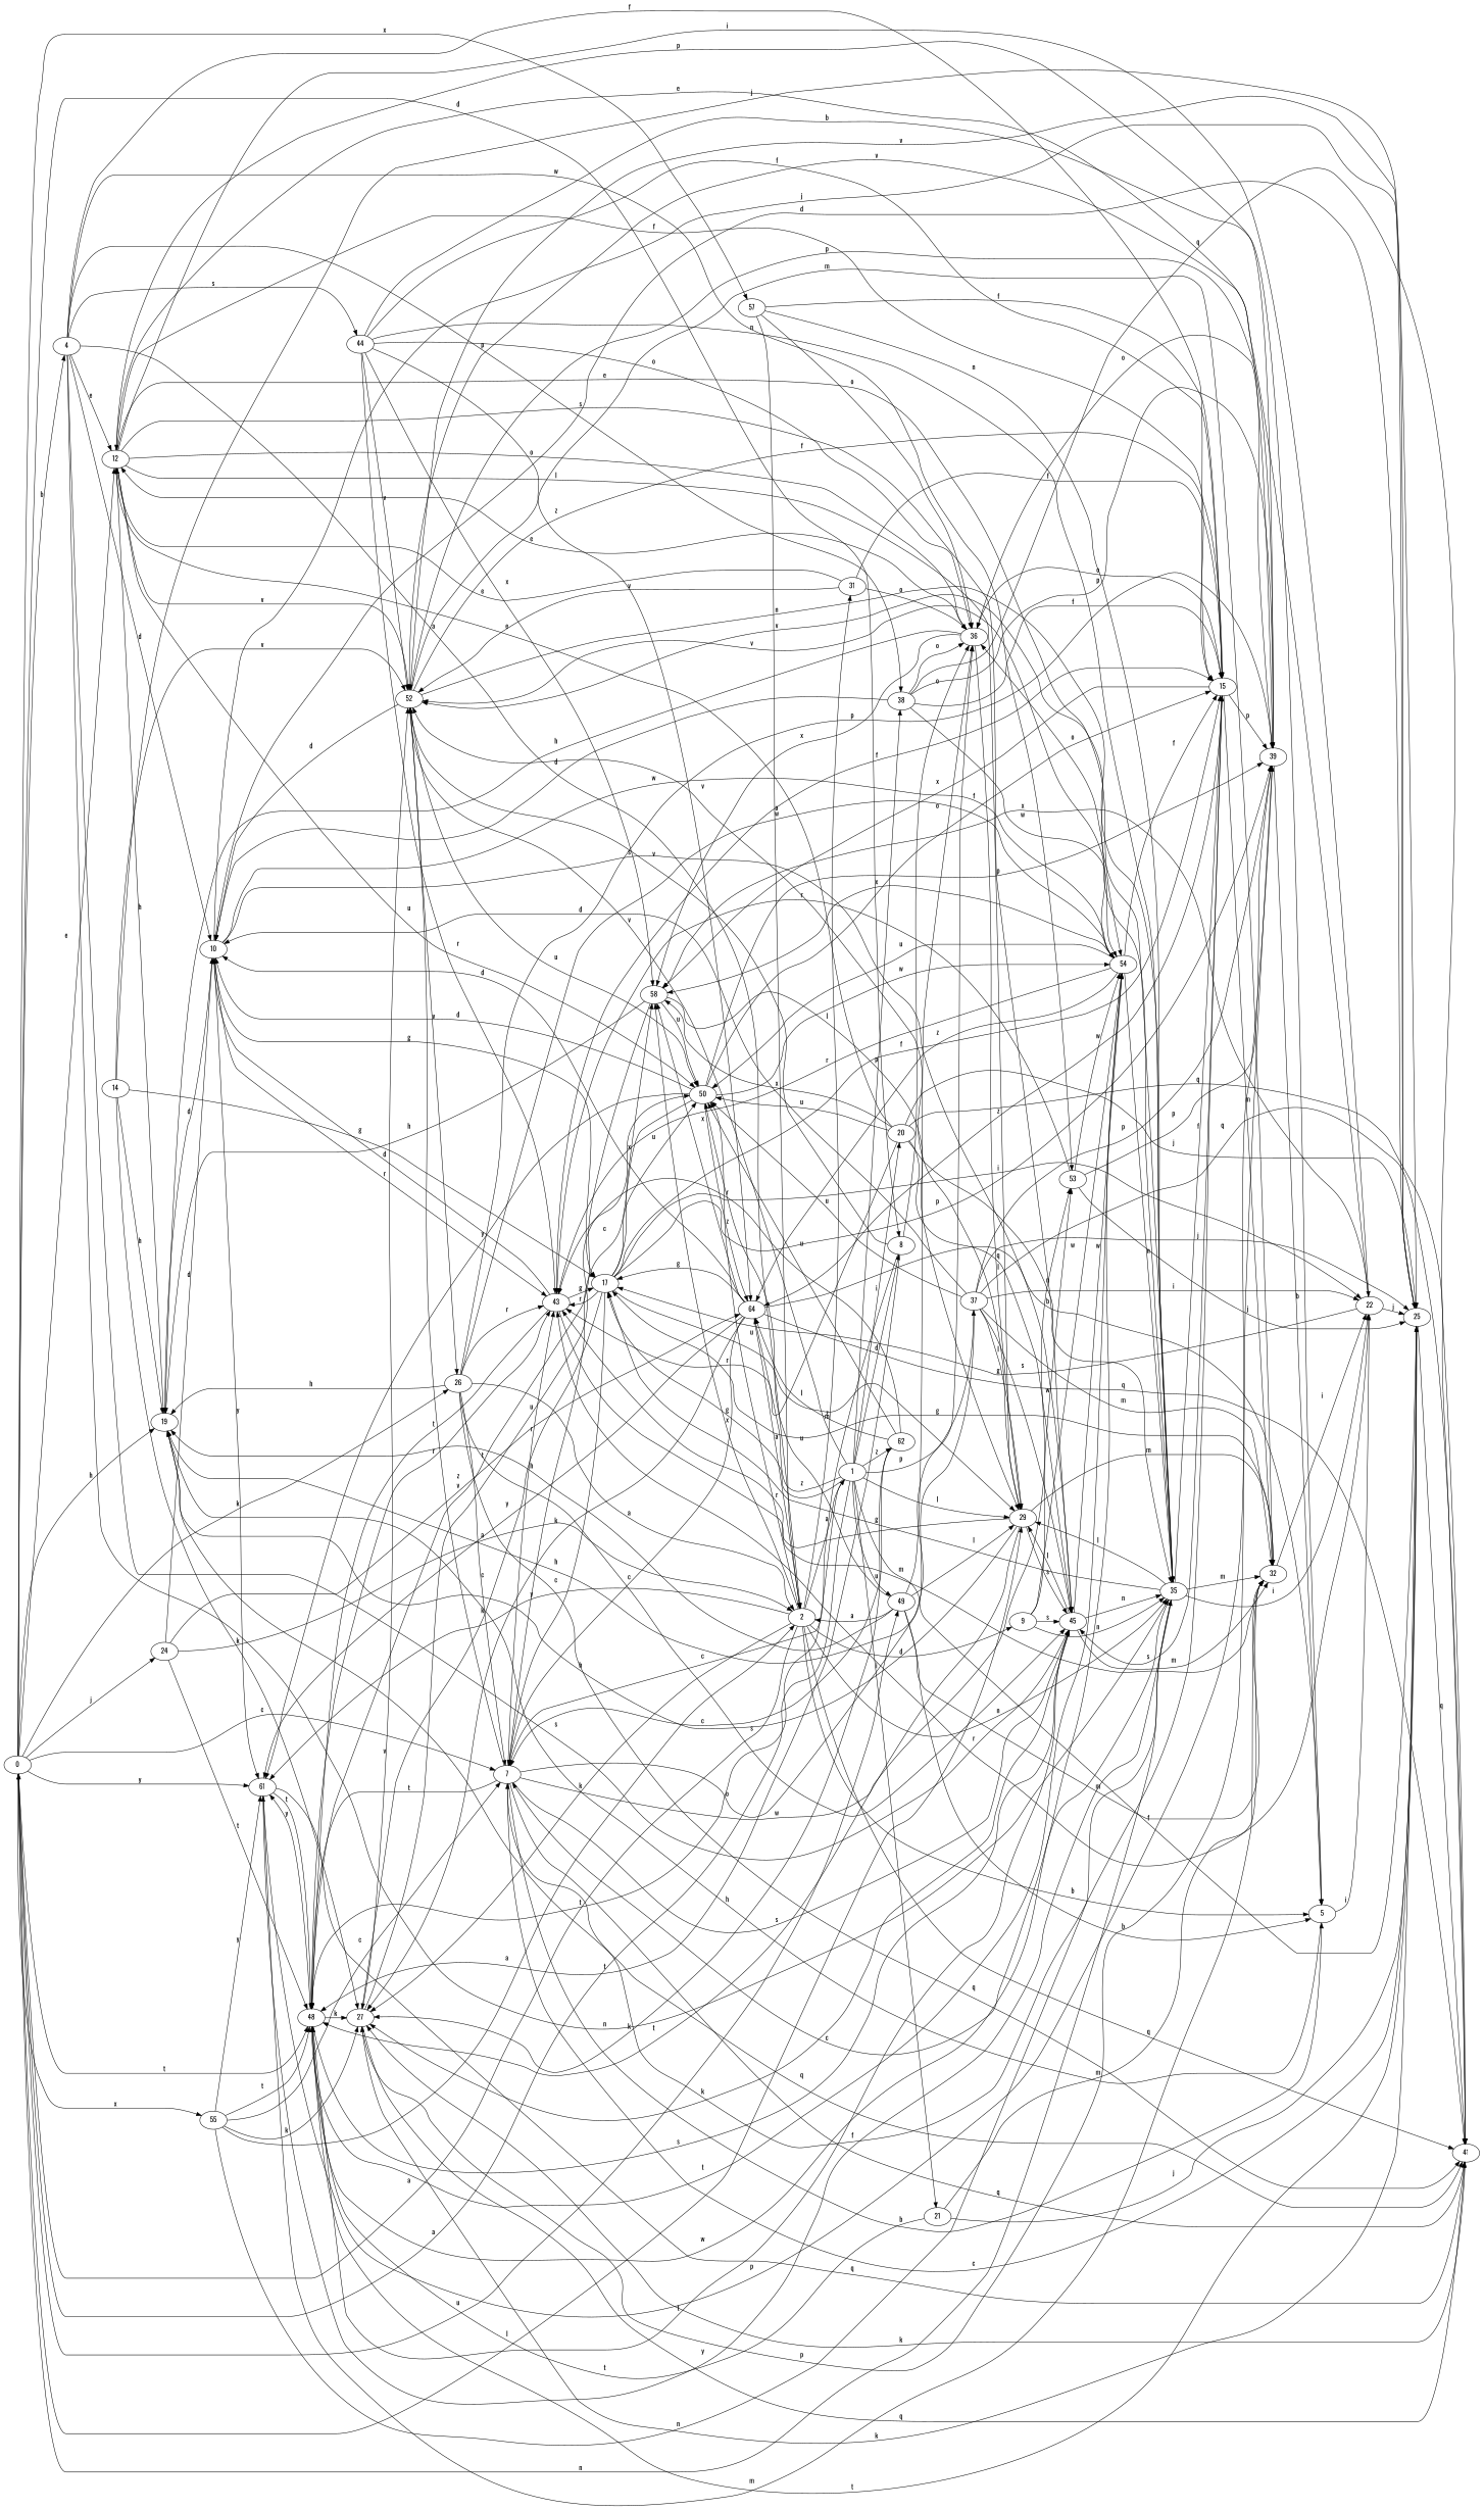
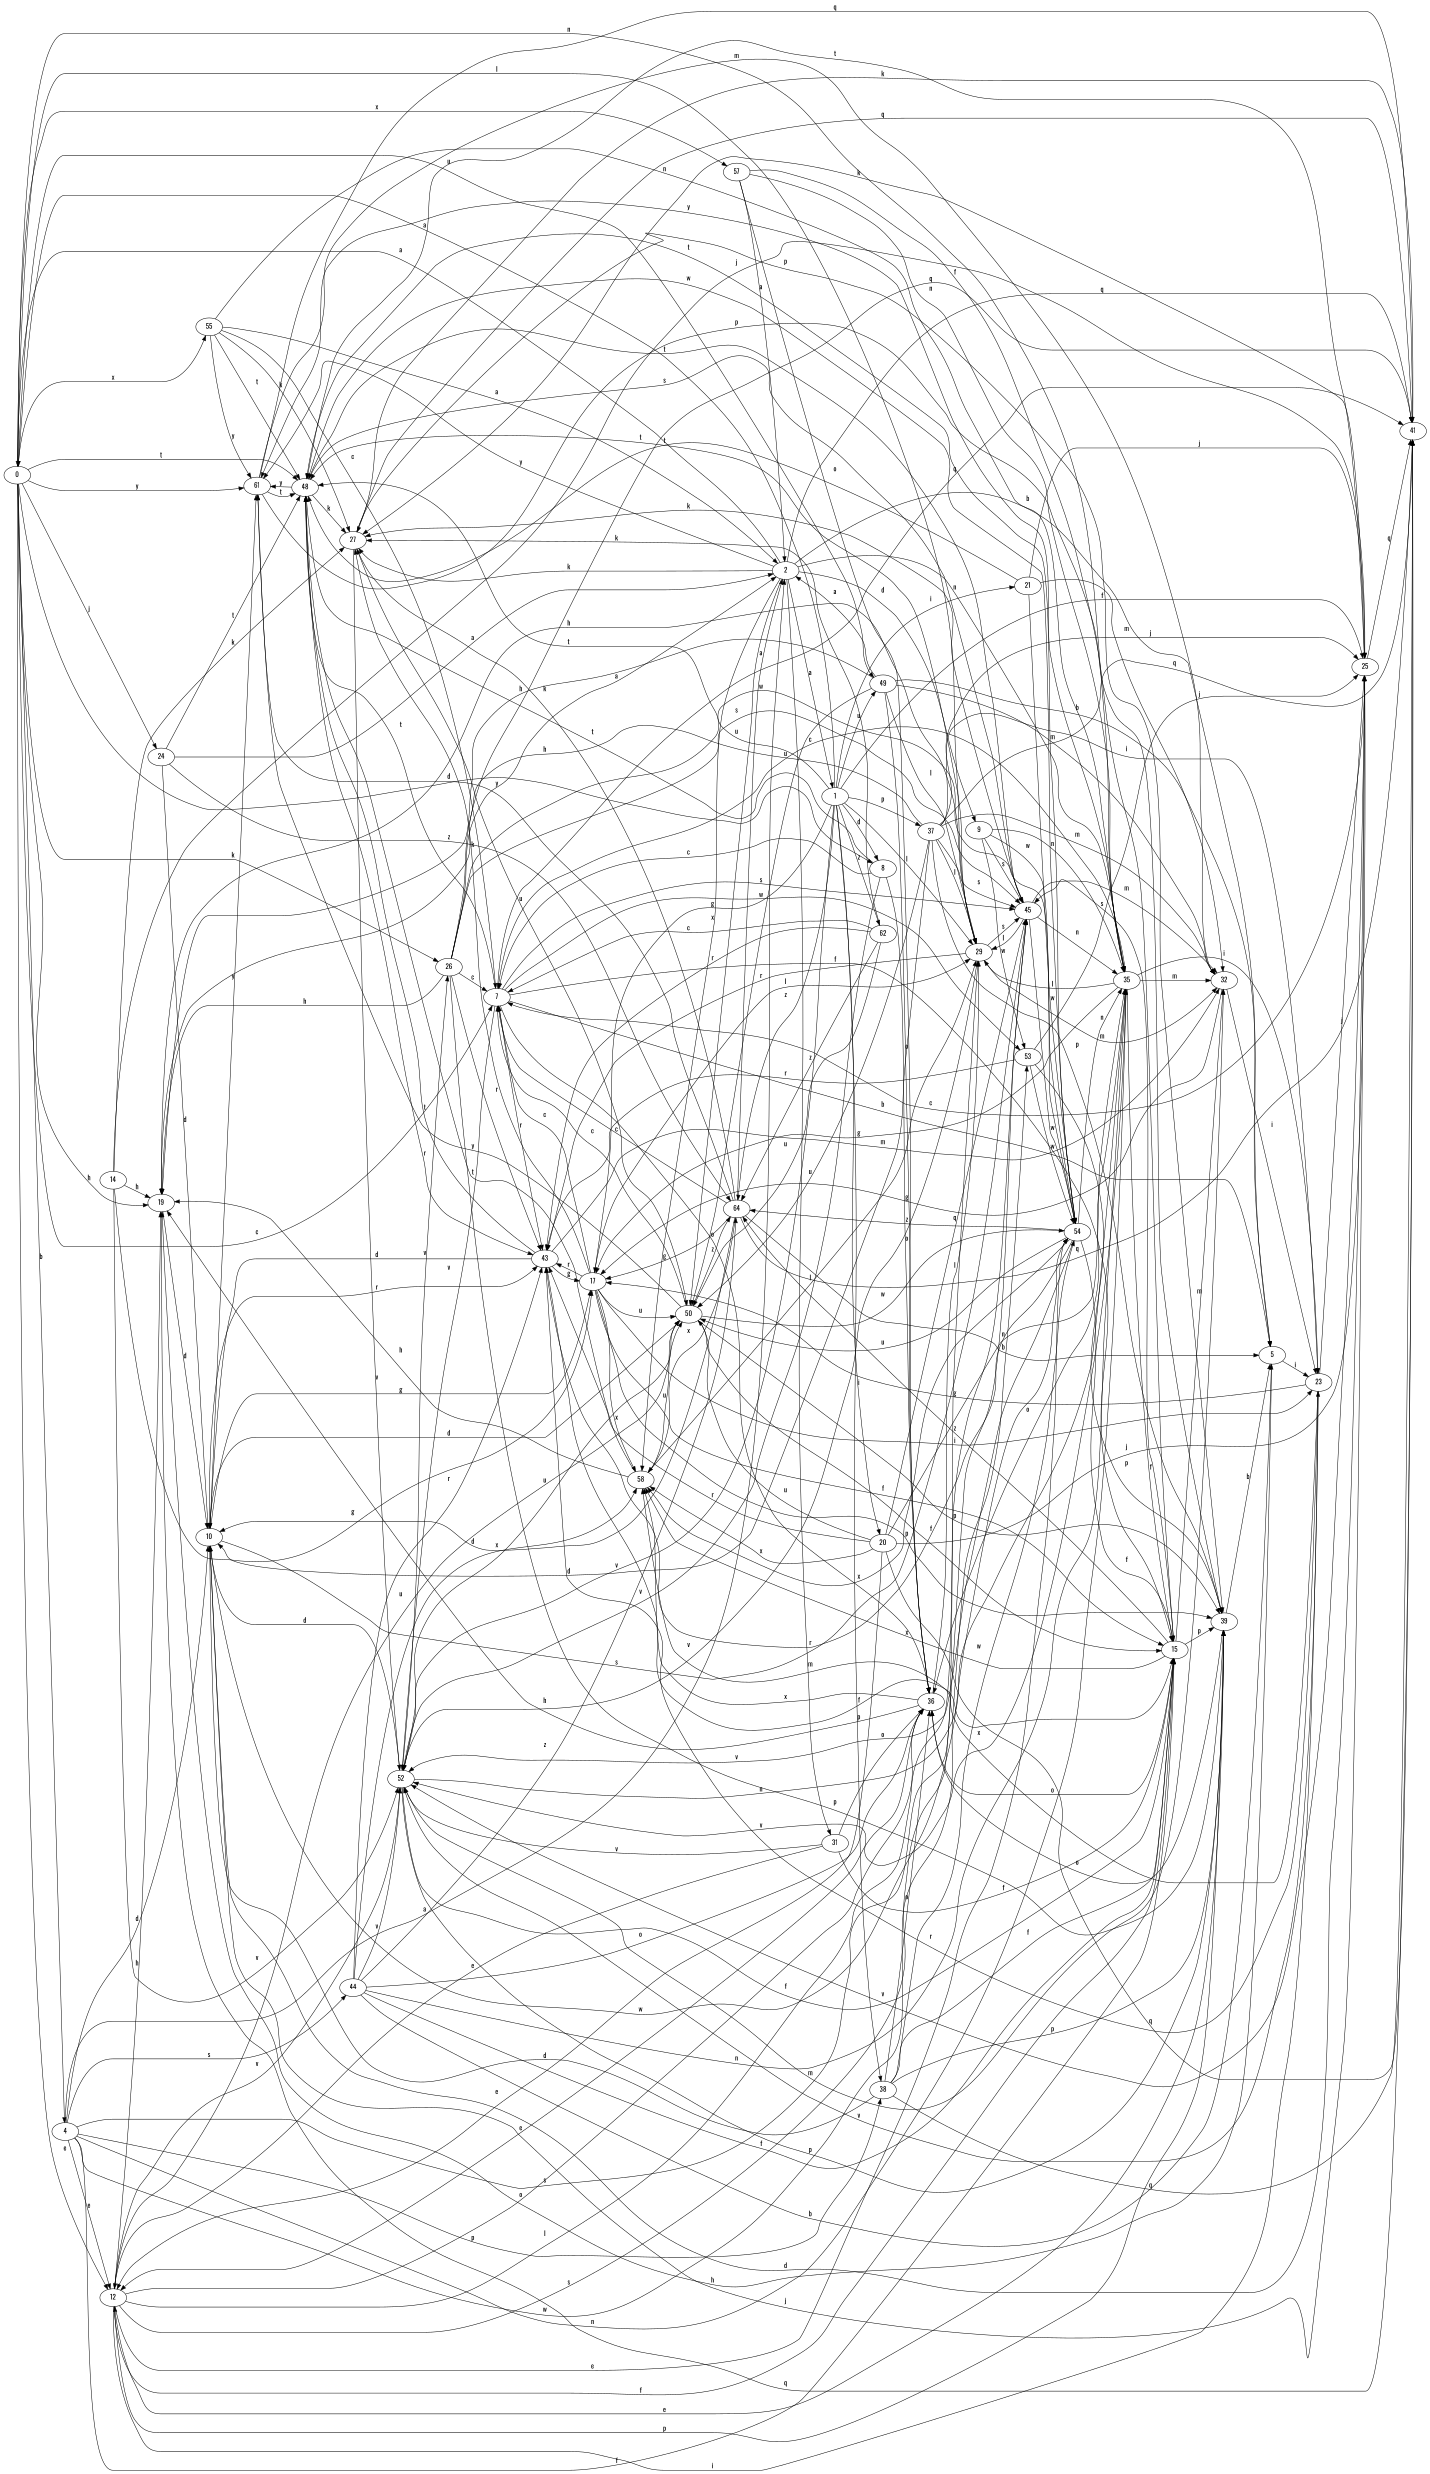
  strict digraph {
    fontname=Oswald
    rankdir=LR
    node [fontname=Oswald]
    edge [fontname=Oswald]
    0
    4
    7
    8
    12
    19
    24
    26
    29
    35
    48
    49
    55
    57
    61
    38
    2
    10
    15
    44
    45
    53
    52
    5
    41
    36
    43
    50
-   22
+   22 [label=23]
    54
    39
    64
    32
    17
    27
    1
    20
    21
    37
    62
    25
    14
    58
    9
    31
    0 -> 4 [label=b]
    0 -> 7 [label=c]
    0 -> 8 [label=d]
    0 -> 12 [label=e]
    0 -> 19 [label=h]
    0 -> 24 [label=j]
    0 -> 26 [label=k]
    0 -> 29 [label=l]
    0 -> 35 [label=n]
    0 -> 48 [label=t]
    0 -> 49 [label=u]
    0 -> 55 [label=x]
    0 -> 57 [label=x]
    0 -> 61 [label=y]
    4 -> 12 [label=e]
    4 -> 35 [label=n]
    4 -> 38 [label=p]
    4 -> 2 [label=a]
    4 -> 10 [label=d]
    4 -> 15 [label=f]
    4 -> 44 [label=s]
    4 -> 45 [label=s]
    4 -> 53 [label=w]
    7 -> 48 [label=t]
    7 -> 15 [label=f]
    7 -> 45 [label=s]
    7 -> 53 [label=w]
    7 -> 52 [label=v]
    7 -> 5 [label=b]
    7 -> 41 [label=q]
    7 -> 36 [label=o]
    7 -> 43 [label=r]
    8 -> 7 [label=c]
    8 -> 48 [label=t]
    8 -> 52 [label=v]
    8 -> 36 [label=o]
    12 -> 19 [label=h]
    12 -> 29 [label=l]
    12 -> 15 [label=f]
    12 -> 45 [label=s]
    12 -> 52 [label=v]
    12 -> 36 [label=o]
    12 -> 50 [label=u]
    12 -> 22 [label=i]
    12 -> 54 [label=e]
    12 -> 39 [label=p]
    19 -> 10 [label=d]
    19 -> 41 [label=q]
    24 -> 48 [label=t]
    24 -> 2 [label=a]
    24 -> 10 [label=d]
    24 -> 64 [label=z]
    26 -> 7 [label=c]
    26 -> 19 [label=h]
    26 -> 2 [label=a]
    26 -> 45 [label=s]
    26 -> 41 [label=q]
    26 -> 43 [label=r]
    26 -> 54 [label=w]
    26 -> 39 [label=p]
    29 -> 19 [label=h]
    29 -> 48 [label=t]
    29 -> 45 [label=s]
    29 -> 52 [label=v]
    29 -> 43 [label=r]
    29 -> 32 [label=m]
    35 -> 7 [label=c]
    35 -> 29 [label=l]
    35 -> 61 [label=y]
    35 -> 15 [label=f]
    35 -> 52 [label=v]
    35 -> 36 [label=o]
    35 -> 22 [label=i]
    35 -> 32 [label=m]
    35 -> 17 [label=g]
    48 -> 61 [label=y]
    48 -> 45 [label=s]
    48 -> 43 [label=r]
    48 -> 54 [label=w]
    48 -> 27 [label=k]
    49 -> 19 [label=h]
    49 -> 29 [label=l]
    49 -> 2 [label=a]
    49 -> 5 [label=b]
    49 -> 36 [label=o]
    49 -> 50 [label=u]
    49 -> 32 [label=m]
    55 -> 7 [label=c]
    55 -> 35 [label=n]
    55 -> 48 [label=t]
    55 -> 61 [label=y]
    55 -> 2 [label=a]
    55 -> 27 [label=k]
    57 -> 35 [label=n]
    57 -> 2 [label=a]
    57 -> 15 [label=f]
    57 -> 36 [label=o]
    61 -> 48 [label=t]
    61 -> 41 [label=q]
    61 -> 39 [label=p]
    61 -> 32 [label=m]
    38 -> 10 [label=d]
    38 -> 15 [label=f]
    38 -> 41 [label=q]
    38 -> 36 [label=o]
    38 -> 54 [label=w]
    38 -> 39 [label=p]
    2 -> 0 [label=a]
    2 -> 35 [label=n]
    2 -> 61 [label=y]
    2 -> 5 [label=b]
    2 -> 41 [label=q]
    2 -> 50 [label=u]
    2 -> 27 [label=k]
    2 -> 1 [label=a]
    2 -> 58 [label=x]
    2 -> 9 [label=d]
    2 -> 31 [label=m]
    10 -> 61 [label=y]
    10 -> 45 [label=s]
    10 -> 43 [label=r]
    10 -> 54 [label=w]
    10 -> 17 [label=g]
    10 -> 25 [label=j]
    15 -> 45 [label=s]
    15 -> 36 [label=o]
    15 -> 39 [label=p]
    15 -> 64 [label=z]
    15 -> 32 [label=m]
    15 -> 58 [label=x]
    44 -> 35 [label=n]
    44 -> 15 [label=f]
    44 -> 52 [label=v]
    44 -> 5 [label=b]
    44 -> 36 [label=o]
    44 -> 43 [label=r]
    44 -> 64 [label=z]
    44 -> 58 [label=x]
    45 -> 29 [label=l]
    45 -> 35 [label=n]
    45 -> 48 [label=t]
    45 -> 54 [label=w]
    45 -> 32 [label=m]
    45 -> 27 [label=k]
    53 -> 43 [label=r]
    53 -> 54 [label=w]
    53 -> 39 [label=p]
    53 -> 25 [label=j]
    52 -> 26 [label=v]
    52 -> 35 [label=n]
    52 -> 10 [label=d]
    52 -> 15 [label=f]
    52 -> 50 [label=u]
    52 -> 39 [label=p]
    52 -> 32 [label=m]
    5 -> 19 [label=h]
    5 -> 22 [label=i]
    41 -> 27 [label=k]
    36 -> 12 [label=e]
    36 -> 19 [label=h]
    36 -> 29 [label=l]
    36 -> 58 [label=x]
    43 -> 48 [label=t]
    43 -> 10 [label=d]
    43 -> 15 [label=f]
    43 -> 32 [label=m]
    43 -> 17 [label=g]
    50 -> 7 [label=c]
    50 -> 61 [label=y]
    50 -> 10 [label=d]
    50 -> 15 [label=f]
    50 -> 54 [label=w]
    50 -> 39 [label=p]
    50 -> 64 [label=z]
    22 -> 52 [label=v]
    22 -> 43 [label=r]
    22 -> 17 [label=g]
    22 -> 25 [label=j]
    22 -> 58 [label=x]
    54 -> 35 [label=n]
    54 -> 48 [label=t]
    54 -> 15 [label=f]
    54 -> 52 [label=v]
    54 -> 43 [label=r]
    54 -> 50 [label=u]
    54 -> 64 [label=z]
    54 -> 58 [label=x]
    39 -> 12 [label=e]
    39 -> 5 [label=b]
    39 -> 36 [label=o]
    64 -> 7 [label=c]
    64 -> 61 [label=y]
    64 -> 2 [label=a]
    64 -> 10 [label=d]
    64 -> 5 [label=b]
    64 -> 41 [label=q]
    64 -> 17 [label=g]
    64 -> 27 [label=k]
    64 -> 58 [label=x]
    32 -> 22 [label=i]
    32 -> 17 [label=g]
    17 -> 7 [label=c]
    17 -> 29 [label=l]
    17 -> 15 [label=f]
    17 -> 43 [label=r]
    17 -> 50 [label=u]
    17 -> 22 [label=i]
    17 -> 39 [label=p]
    17 -> 27 [label=k]
    17 -> 58 [label=x]
    27 -> 52 [label=v]
    27 -> 41 [label=q]
    27 -> 50 [label=u]
    27 -> 39 [label=p]
    1 -> 0 [label=a]
    1 -> 8 [label=d]
    1 -> 29 [label=l]
    1 -> 48 [label=t]
    1 -> 49 [label=u]
    1 -> 38 [label=p]
    1 -> 52 [label=v]
    1 -> 64 [label=z]
    1 -> 17 [label=g]
    1 -> 20 [label=i]
    1 -> 21 [label=i]
    1 -> 37 [label=p]
    1 -> 62 [label=z]
    1 -> 25 [label=f]
    20 -> 12 [label=e]
    20 -> 35 [label=n]
    20 -> 45 [label=q]
    20 -> 41 [label=q]
    20 -> 43 [label=r]
    20 -> 50 [label=u]
    20 -> 25 [label=j]
    20 -> 58 [label=x]
    21 -> 48 [label=t]
+   21 -> 54 [label=w]
    21 -> 32 [label=m]
    21 -> 25 [label=j]
    37 -> 19 [label=h]
    37 -> 29 [label=l]
    37 -> 10 [label=d]
    37 -> 45 [label=s]
    37 -> 41 [label=q]
    37 -> 50 [label=u]
    37 -> 22 [label=i]
    37 -> 39 [label=p]
    37 -> 32 [label=m]
    37 -> 25 [label=j]
    62 -> 7 [label=c]
    62 -> 43 [label=r]
    62 -> 50 [label=u]
    62 -> 64 [label=z]
    62 -> 27 [label=k]
    25 -> 7 [label=c]
    25 -> 48 [label=t]
    25 -> 10 [label=d]
    25 -> 52 [label=v]
    25 -> 41 [label=q]
    25 -> 27 [label=k]
    14 -> 19 [label=h]
    14 -> 52 [label=v]
    14 -> 17 [label=g]
    14 -> 27 [label=k]
    14 -> 25 [label=j]
    58 -> 19 [label=h]
    58 -> 29 [label=l]
    58 -> 48 [label=t]
    58 -> 50 [label=u]
    9 -> 35 [label=n]
    9 -> 45 [label=s]
    9 -> 53 [label=w]
    9 -> 54 [label=w]
    31 -> 12 [label=e]
    31 -> 15 [label=f]
    31 -> 52 [label=v]
    31 -> 36 [label=o]
  }
